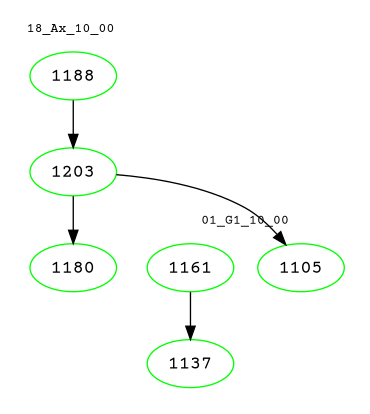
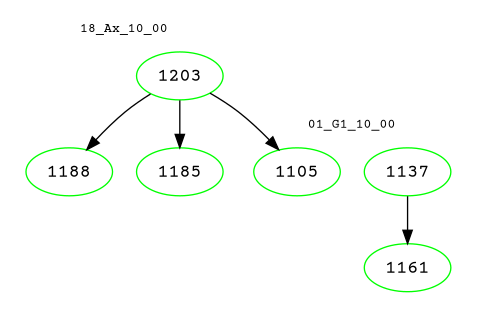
  digraph {
    fontname="Courier Prime"
    node [color=green fontname="Courier Prime"]
    edge [color=black fontname="Courier Prime"]
    n1 [label=1188]
-   n2 [label=1180]
+   n2 [label=1185]
    n3 [label=1203]
    n4 [label=1137]
    n5 [label=1105]
    n6 [label=1161]
    subgraph cluster_1 {
      color=white
      fontsize=10
      label="18_Ax_10_00"
      n1
      n2
      n3
    }
    subgraph cluster_2 {
      color=white
      fontsize=10
      label="01_G1_10_00"
      n4
      n5
      n6
    }
-   n1 -> n3
+   n3 -> n1
    n3 -> n2
    n3 -> n5
-   n6 -> n4
+   n4 -> n6
  }
